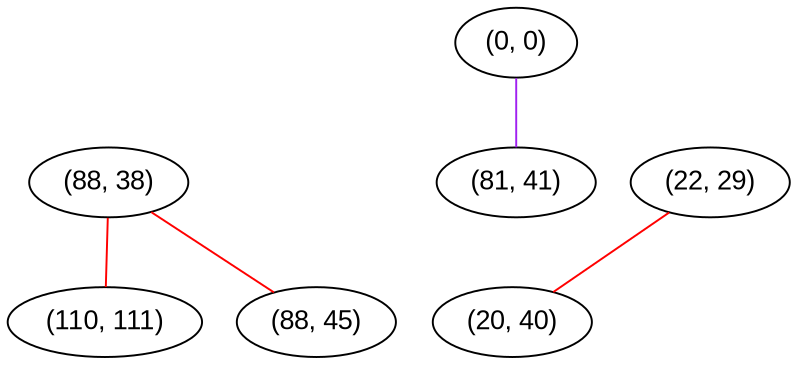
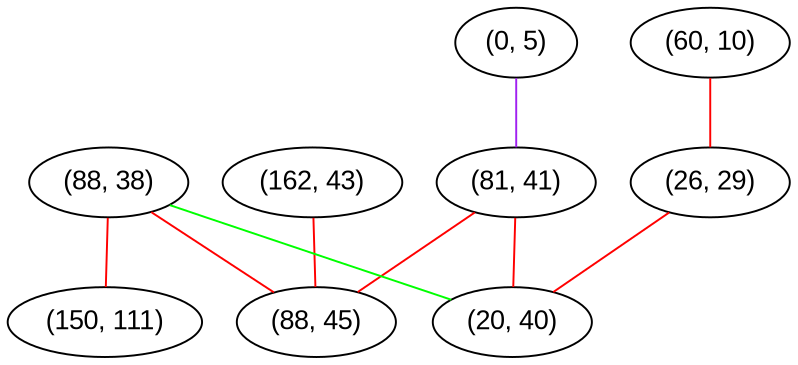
  graph {
    fontname="Liberation Sans"
    node [fontname="Liberation Sans"]
    edge [color=red fontname="Liberation Sans" weight=1]
+   "(162, 43)"
    "(88, 45)"
    "(81, 41)"
    "(20, 40)"
-   "(22, 29)"
+   "(60, 10)"
+   "(22, 29)" [label="(26, 29)"]
    n7 [label="(88, 38)"]
-   "(150, 111)" [label="(110, 111)"]
-   "(0, 0)"
+   "(150, 111)"
+   "(0, 0)" [label="(0, 5)"]
+   "(162, 43)" -- "(88, 45)"
+   "(81, 41)" -- "(88, 45)"
+   "(81, 41)" -- "(20, 40)"
+   "(60, 10)" -- "(22, 29)"
    "(22, 29)" -- "(20, 40)"
    n7 -- "(88, 45)"
+   n7 -- "(20, 40)" [color=green weight=2]
    n7 -- "(150, 111)"
    "(0, 0)" -- "(81, 41)" [color=purple weight=4]
  }
